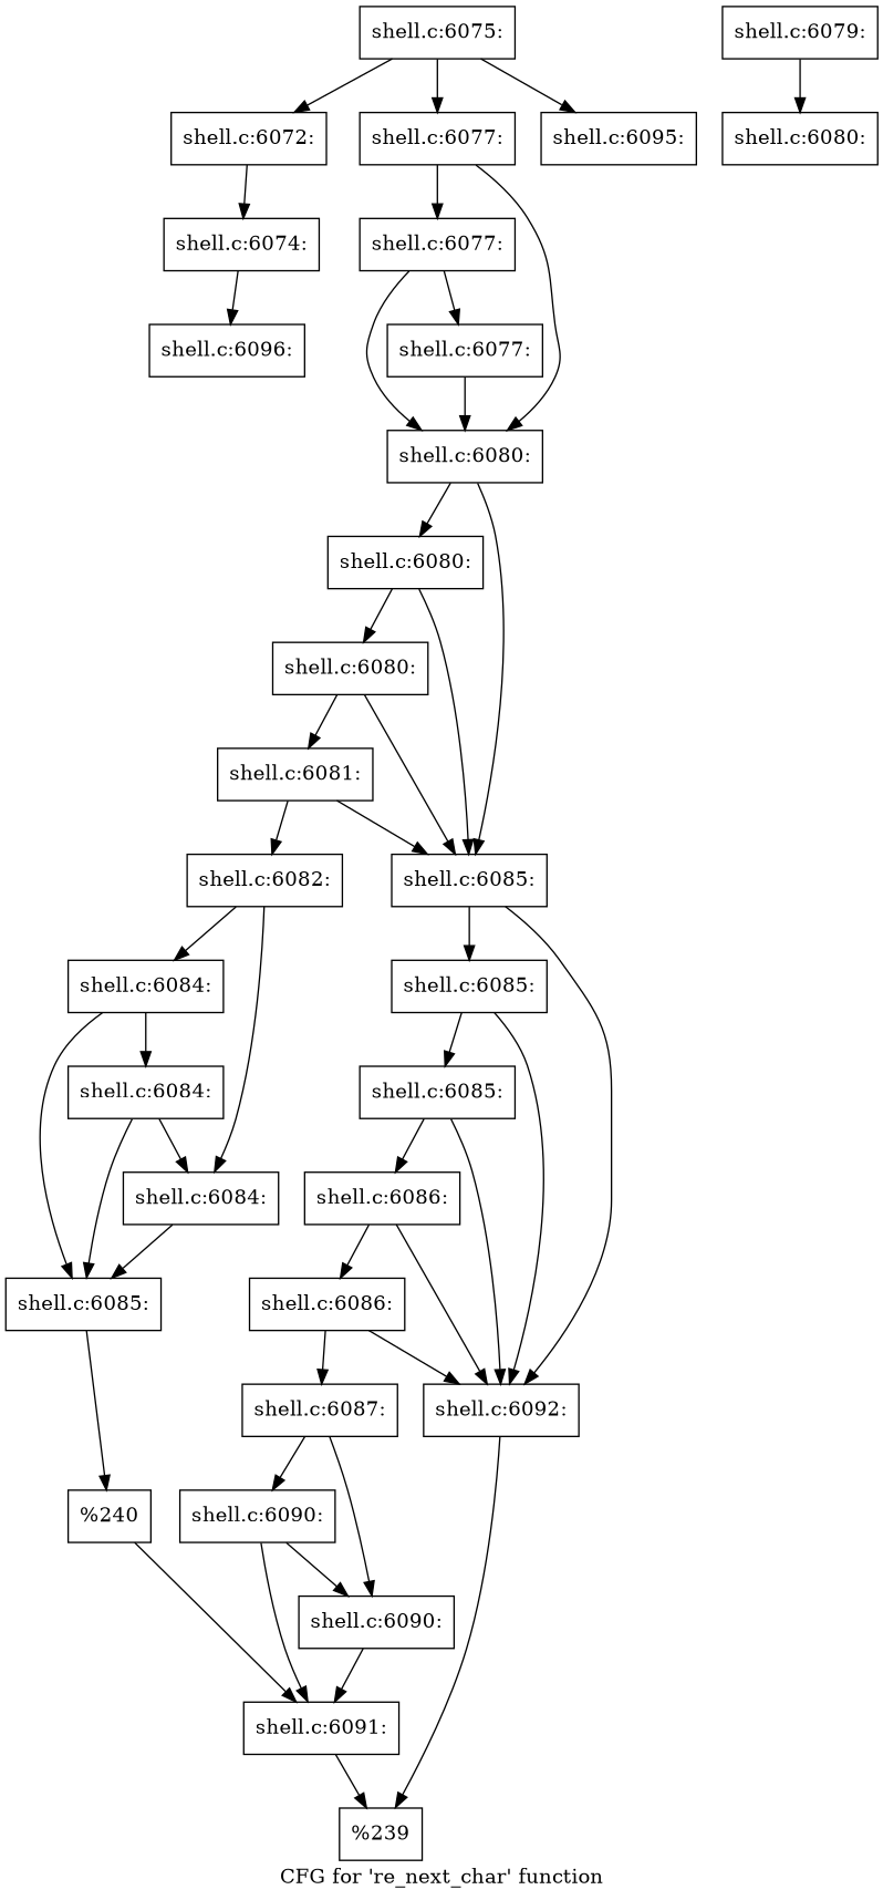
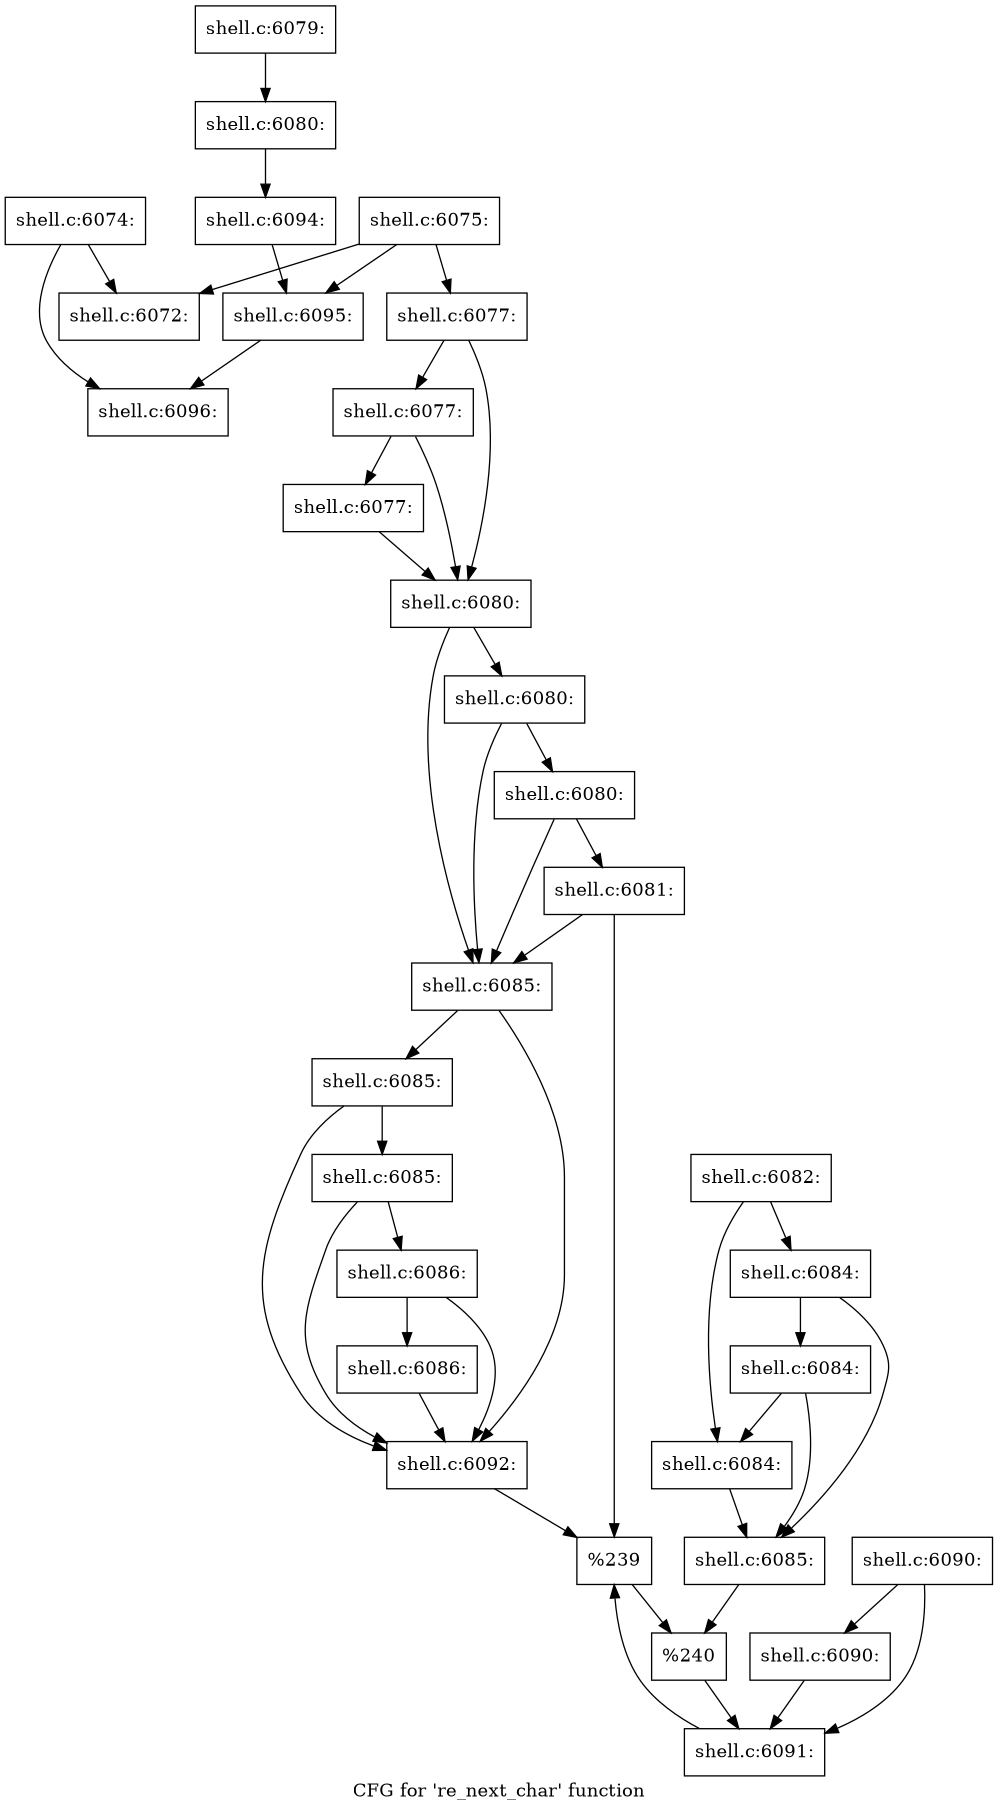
  digraph {
    label="CFG for 're_next_char' function"
    node [shape=record]
    n1 [label="{shell.c:6072:}"]
    n2 [label="{shell.c:6074:}"]
    n3 [label="{shell.c:6096:}"]
    n4 [label="{shell.c:6075:}"]
    n5 [label="{shell.c:6077:}"]
    n6 [label="{shell.c:6095:}"]
    n7 [label="{shell.c:6077:}"]
    n8 [label="{shell.c:6080:}"]
    n9 [label="{shell.c:6077:}"]
    n10 [label="{shell.c:6080:}"]
    n11 [label="{shell.c:6085:}"]
    n12 [label="{shell.c:6080:}"]
    n13 [label="{shell.c:6085:}"]
    n14 [label="{shell.c:6092:}"]
    n15 [label="{shell.c:6079:}"]
    n16 [label="{shell.c:6080:}"]
+   n17 [label="{shell.c:6094:}"]
    n18 [label="{shell.c:6081:}"]
    n19 [label="{shell.c:6085:}"]
    n20 [label="{%239}"]
    n21 [label="{shell.c:6082:}"]
    n22 [label="{shell.c:6084:}"]
    n23 [label="{shell.c:6084:}"]
    n24 [label="{shell.c:6085:}"]
    n25 [label="{shell.c:6084:}"]
    n26 [label="{%240}"]
    n27 [label="{shell.c:6091:}"]
    n28 [label="{shell.c:6086:}"]
    n29 [label="{shell.c:6086:}"]
-   n30 [label="{shell.c:6087:}"]
    n31 [label="{shell.c:6090:}"]
    n32 [label="{shell.c:6090:}"]
-   n1 -> n2
+   n2 -> n1
    n2 -> n3
    n4 -> n1
    n4 -> n5
    n4 -> n6
    n5 -> n7
    n5 -> n8
+   n6 -> n3
    n7 -> n8
    n7 -> n9
    n8 -> n10
    n8 -> n11
    n9 -> n8
    n10 -> n11
    n10 -> n12
    n11 -> n13
    n11 -> n14
    n12 -> n11
    n12 -> n18
    n13 -> n14
    n13 -> n19
    n14 -> n20
    n15 -> n16
+   n16 -> n17
+   n17 -> n6
    n18 -> n11
-   n18 -> n21
+   n18 -> n20
    n19 -> n14
    n19 -> n28
+   n20 -> n26
    n21 -> n22
    n21 -> n23
    n22 -> n24
    n23 -> n24
    n23 -> n25
    n24 -> n26
    n25 -> n22
    n25 -> n24
    n26 -> n27
    n27 -> n20
    n28 -> n14
    n28 -> n29
    n29 -> n14
-   n29 -> n30
-   n30 -> n31
-   n30 -> n32
    n31 -> n27
    n32 -> n27
    n32 -> n31
  }
